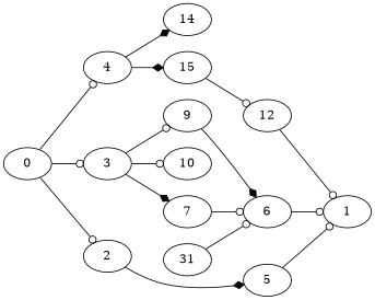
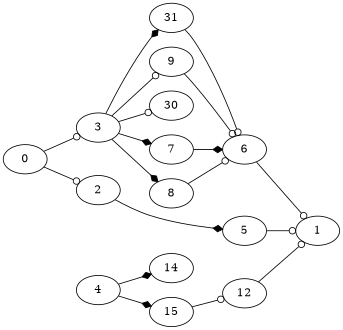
  digraph {
    "Duplicate states"=0
    GraphType=S_P
    "Max states in OPEN"=0
    Modes="120000ms; topo-ordered tasks, ; Pruning: task equivalence, fixed order ready list, ; F-value: ; Optimisation: best schedule length (SL) optimisation on equal, "
    NumberOfTasks=16
    "Pruned using list schedule length"=2727250
    "States removed from OPEN"=0
    TargetSystem="Homogeneous-2"
    "Time to schedule (ms)"=3330
    "Total idle time"=138
    "Total schedule length"=897
    "Total sequential time"=1502
    "Total states created"=9430105
    rankdir=LR
    node [Processor=0 Weight=134]
    edge [Weight=10 arrowhead=odot]
    0 ["Finish time"=134 "Start time"=0]
    4 ["Finish time"=257 Processor=1 "Start time"=138 Weight=119]
    3 ["Finish time"=268 "Start time"=238 Weight=30]
    2 ["Finish time"=164 "Start time"=134 Weight=30]
    14 ["Finish time"=525 Processor=1 "Start time"=391]
    15 ["Finish time"=654 "Start time"=535 Weight=119]
    n7 ["Finish time"=659 Processor=1 "Start time"=525 label=31]
    9 ["Finish time"=535 "Start time"=401]
-   10 ["Finish time"=391 Processor=1 "Start time"=287 Weight=104]
+   10 ["Finish time"=391 Processor=1 "Start time"=287 Weight=104 label=30]
    7 ["Finish time"=401 "Start time"=327 Weight=74]
+   8 ["Finish time"=327 "Start time"=268 Weight=59]
    5 ["Finish time"=238 "Start time"=164 Weight=74]
    12 ["Finish time"=743 "Start time"=654 Weight=89]
    6 ["Finish time"=748 Processor=1 "Start time"=659 Weight=89]
    1 ["Finish time"=897 Processor=1 "Start time"=748 Weight=149]
-   0 -> 4 [Weight=4]
    0 -> 3 [Weight=8]
    0 -> 2 [Weight=6]
    4 -> 14 [Weight=5 arrowhead=diamond]
    4 -> 15 [Weight=8 arrowhead=diamond]
+   3 -> n7 [Weight=2 arrowhead=diamond]
    3 -> 9
    3 -> 10 [Weight=4]
    3 -> 7 [Weight=3 arrowhead=diamond]
+   3 -> 8 [arrowhead=diamond]
    2 -> 5 [Weight=2 arrowhead=diamond]
    15 -> 12 [Weight=9]
    n7 -> 6
-   9 -> 6 [Weight=8 arrowhead=diamond]
-   7 -> 6 [Weight=6]
+   9 -> 6 [Weight=8]
+   7 -> 6 [Weight=6 arrowhead=diamond]
+   8 -> 6
    5 -> 1 [Weight=4]
    12 -> 1 [Weight=5]
    6 -> 1 [Weight=6]
  }
